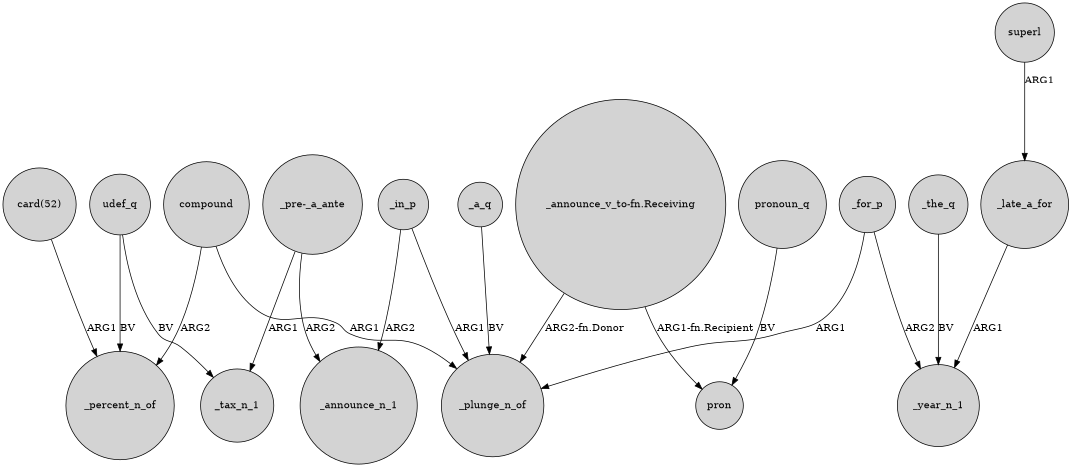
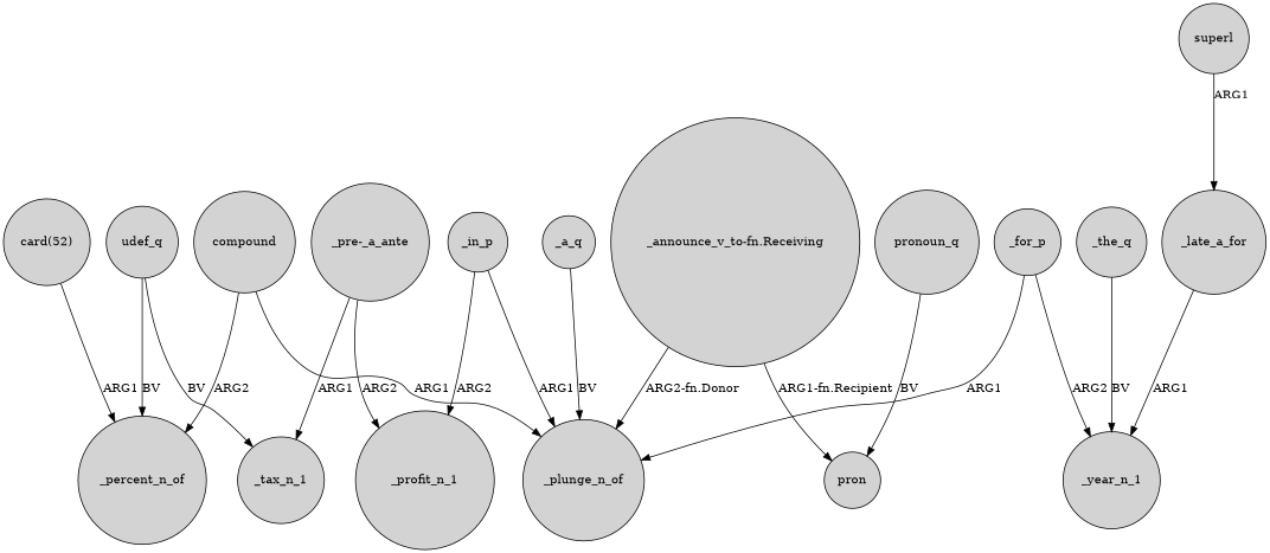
  digraph {
    node [shape=circle style=filled]
    _a_q
    _plunge_n_of
    compound
    _percent_n_of
    "_pre-_a_ante"
-   _profit_n_1 [label=_announce_n_1]
+   _profit_n_1
    _tax_n_1
    superl
    _late_a_for
    _year_n_1
    udef_q
    _in_p
    pronoun_q
    pron
    "_announce_v_to-fn.Receiving"
    _the_q
    "card(52)"
    _for_p
    _a_q -> _plunge_n_of [label=BV]
    compound -> _plunge_n_of [label=ARG1]
    compound -> _percent_n_of [label=ARG2]
    "_pre-_a_ante" -> _profit_n_1 [label=ARG2]
    "_pre-_a_ante" -> _tax_n_1 [label=ARG1]
    superl -> _late_a_for [label=ARG1]
    _late_a_for -> _year_n_1 [label=ARG1]
    udef_q -> _percent_n_of [label=BV]
    udef_q -> _tax_n_1 [label=BV]
    _in_p -> _plunge_n_of [label=ARG1]
    _in_p -> _profit_n_1 [label=ARG2]
    pronoun_q -> pron [label=BV]
    "_announce_v_to-fn.Receiving" -> _plunge_n_of [label="ARG2-fn.Donor"]
    "_announce_v_to-fn.Receiving" -> pron [label="ARG1-fn.Recipient"]
    _the_q -> _year_n_1 [label=BV]
    "card(52)" -> _percent_n_of [label=ARG1]
    _for_p -> _plunge_n_of [label=ARG1]
    _for_p -> _year_n_1 [label=ARG2]
  }
